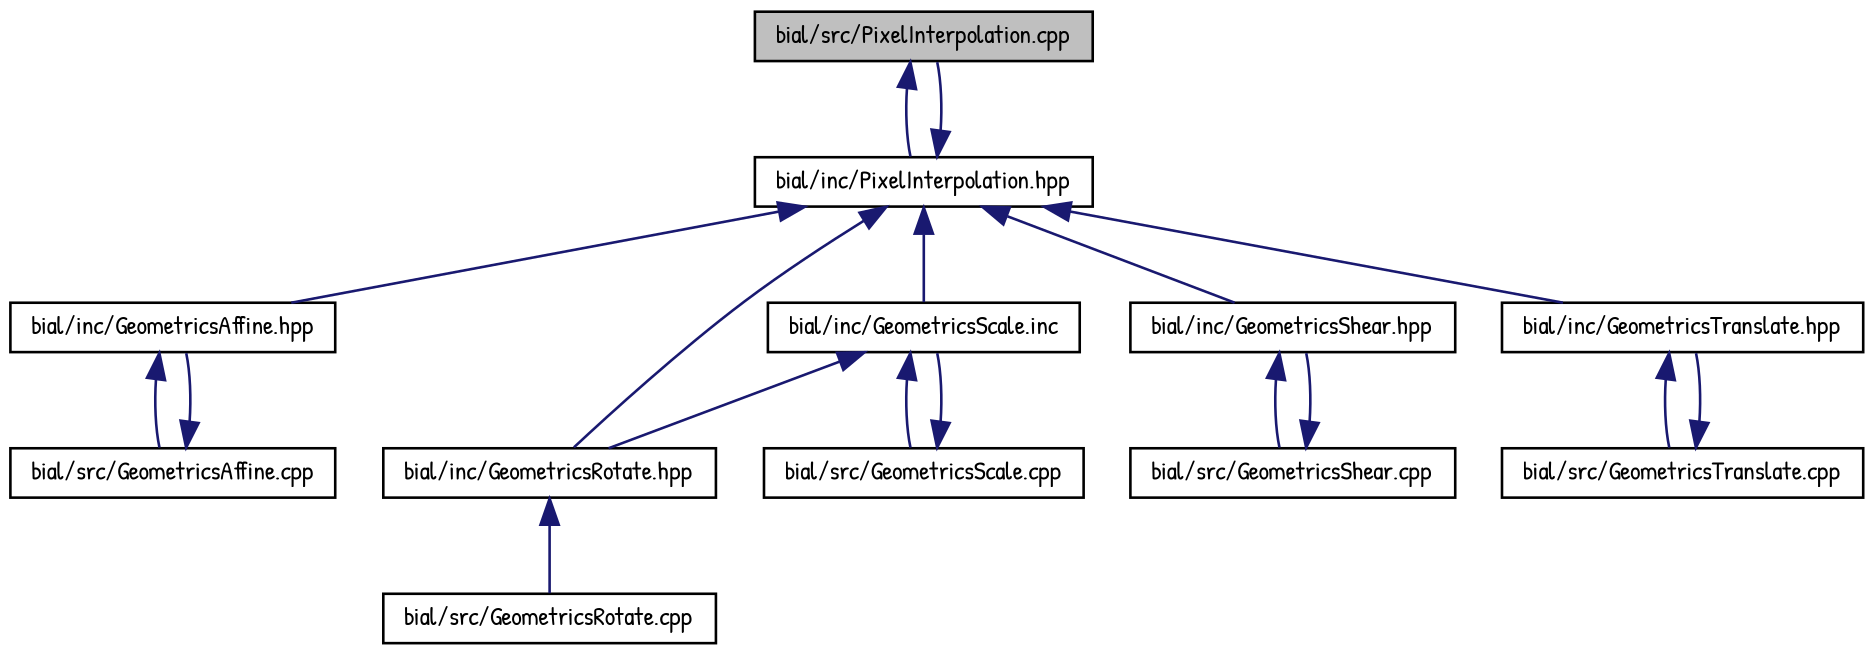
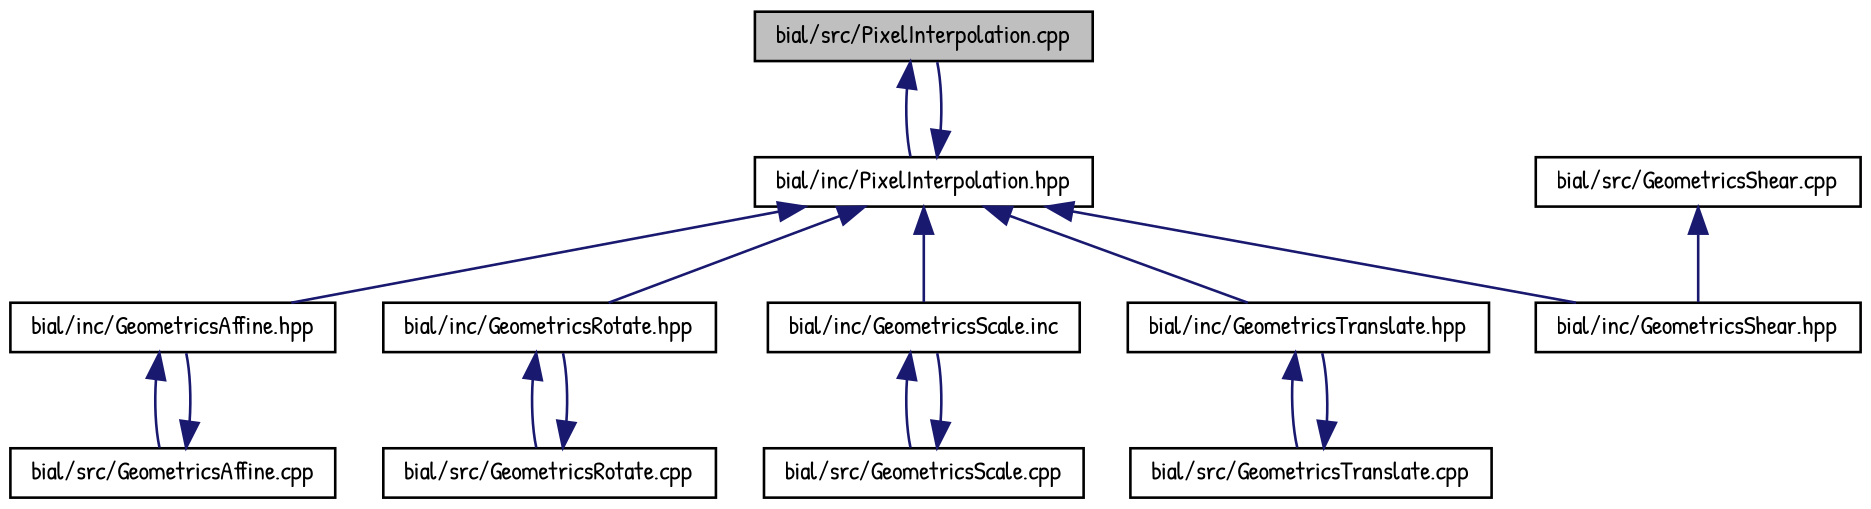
  digraph {
    fontname="Patrick Hand"
    node [color=black fillcolor=white fontname="Patrick Hand" fontsize=10 shape=record style=filled]
    edge [color=midnightblue dir=back fontname="Patrick Hand" fontsize=10 labelfontname=Helvetica labelfontsize=10 style=solid]
    n1 [fillcolor=grey75 fontcolor=black height=0.2 label="bial/src/PixelInterpolation.cpp" width=0.4]
    n2 [height=0.2 label="bial/inc/PixelInterpolation.hpp" width=0.4]
    n3 [height=0.2 label="bial/inc/GeometricsAffine.hpp" width=0.4]
    n4 [height=0.2 label="bial/inc/GeometricsRotate.hpp" width=0.4]
    n5 [height=0.2 label="bial/inc/GeometricsScale.inc" width=0.4]
    n6 [height=0.2 label="bial/inc/GeometricsShear.hpp" width=0.4]
    n7 [height=0.2 label="bial/inc/GeometricsTranslate.hpp" width=0.4]
    n8 [height=0.2 label="bial/src/GeometricsAffine.cpp" width=0.4]
    n9 [height=0.2 label="bial/src/GeometricsRotate.cpp" width=0.4]
    n10 [height=0.2 label="bial/src/GeometricsScale.cpp" width=0.4]
    n11 [height=0.2 label="bial/src/GeometricsShear.cpp" width=0.4]
    n12 [height=0.2 label="bial/src/GeometricsTranslate.cpp" width=0.4]
    n1 -> n2
    n2 -> n1
    n2 -> n3
    n2 -> n4
    n2 -> n5
    n2 -> n6
    n2 -> n7
    n3 -> n8
    n4 -> n9
    n5 -> n10
-   n6 -> n11
    n7 -> n12
    n8 -> n3
-   n5 -> n4
+   n9 -> n4
    n10 -> n5
    n11 -> n6
    n12 -> n7
  }
